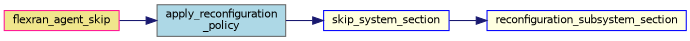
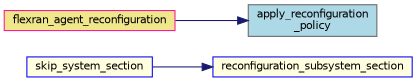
  digraph {
    rankdir=RL
    node [color=blue fillcolor=lightyellow fontname=Helvetica fontsize=10 shape=record style=filled]
    edge [color=midnightblue dir=back fontname=Helvetica fontsize=10 labelfontname=Helvetica labelfontsize=10 style=solid]
    n1 [fontcolor=black height=0.2 label=reconfiguration_subsystem_section width=0.4]
    n2 [height=0.2 label=skip_system_section width=0.4]
    n3 [color=gray40 fillcolor=lightblue height=0.2 label="apply_reconfiguration\l_policy" width=0.4]
-   n4 [color=deeppink fillcolor=khaki height=0.2 label=flexran_agent_skip width=0.4]
+   n4 [color=deeppink fillcolor=khaki height=0.2 label=flexran_agent_reconfiguration width=0.4]
    n1 -> n2
-   n2 -> n3
    n3 -> n4
  }
